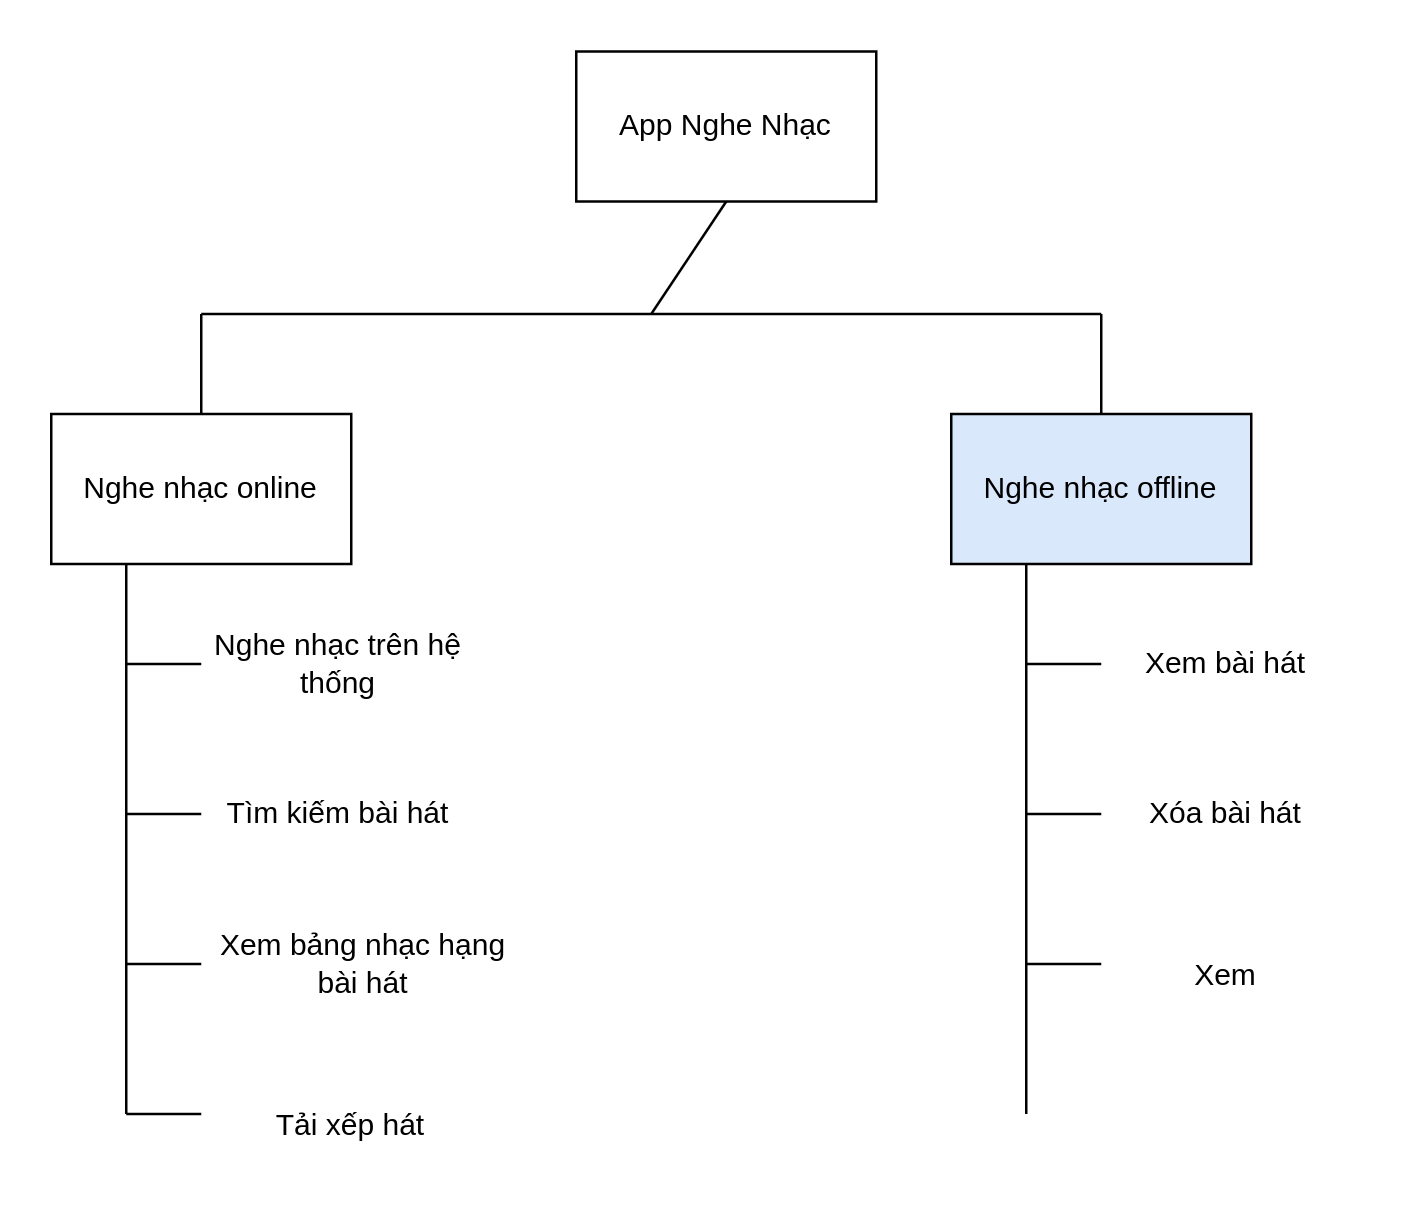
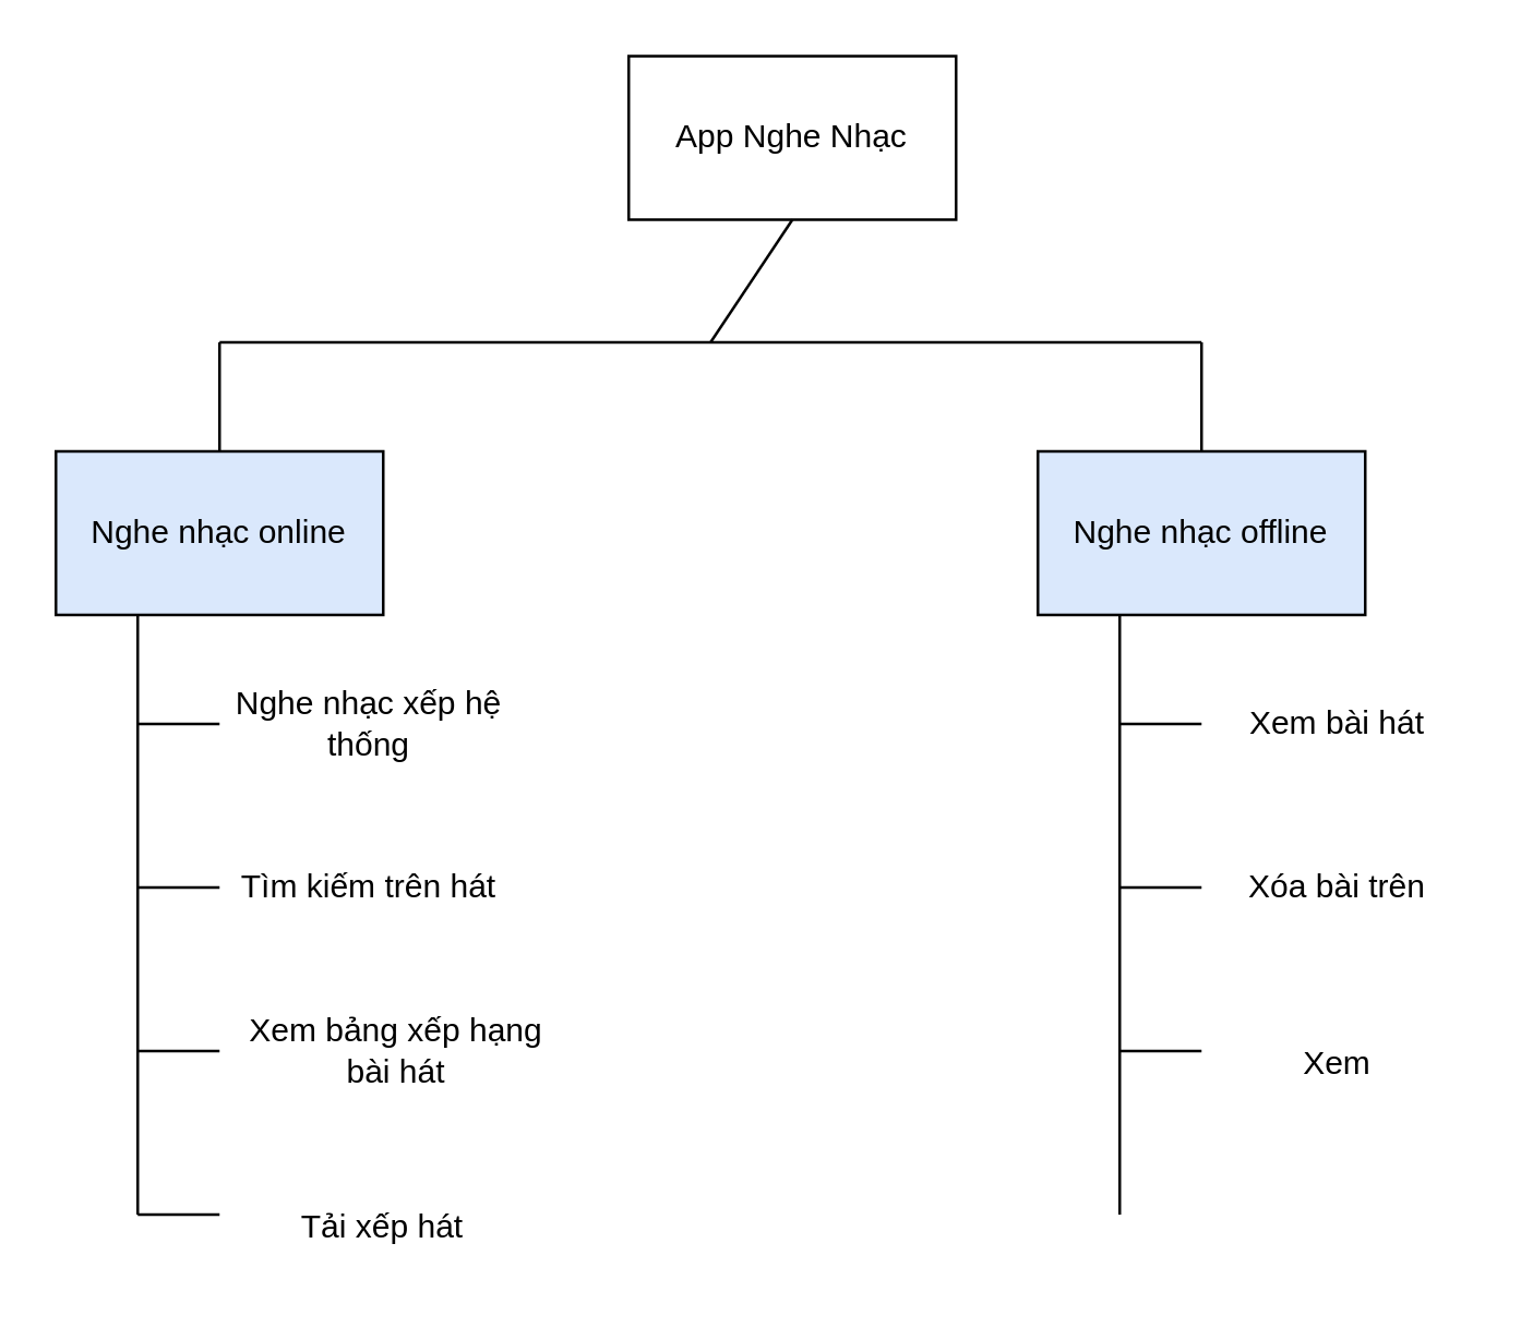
  <mxCell id="0" />
  <mxCell id="1" parent="0" />
  <mxCell id="2" value="App Nghe Nhạc" style="rounded=0;whiteSpace=wrap;html=1;" parent="1" vertex="1"><mxGeometry x="230" y="20" width="120" height="60" as="geometry" /></mxCell>
  <mxCell id="3" value="" style="endArrow=none;html=1;entryX=0.5;entryY=1;entryDx=0;entryDy=0;" parent="1" target="2" edge="1"><mxGeometry width="50" height="50" relative="1" as="geometry"><mxPoint x="260" y="125" as="sourcePoint" /><mxPoint x="310" y="125" as="targetPoint" /></mxGeometry></mxCell>
  <mxCell id="4" value="" style="endArrow=none;html=1;" parent="1" edge="1"><mxGeometry width="50" height="50" relative="1" as="geometry"><mxPoint x="80" y="125" as="sourcePoint" /><mxPoint x="440" y="125" as="targetPoint" /></mxGeometry></mxCell>
  <mxCell id="5" value="" style="endArrow=none;html=1;" parent="1" edge="1"><mxGeometry width="50" height="50" relative="1" as="geometry"><mxPoint x="80" y="125" as="sourcePoint" /><mxPoint x="80" y="165" as="targetPoint" /></mxGeometry></mxCell>
  <mxCell id="6" value="" style="endArrow=none;html=1;" parent="1" edge="1"><mxGeometry width="50" height="50" relative="1" as="geometry"><mxPoint x="440" y="125" as="sourcePoint" /><mxPoint x="440" y="165" as="targetPoint" /></mxGeometry></mxCell>
- <mxCell id="7" value="Nghe nhạc online" style="rounded=0;whiteSpace=wrap;html=1;" parent="1" vertex="1"><mxGeometry x="20" y="165" width="120" height="60" as="geometry" /></mxCell>
+ <mxCell id="7" value="Nghe nhạc online" style="rounded=0;whiteSpace=wrap;html=1;fillColor=#dae8fc;" parent="1" vertex="1"><mxGeometry x="20" y="165" width="120" height="60" as="geometry" /></mxCell>
  <mxCell id="8" value="Nghe nhạc offline" style="rounded=0;whiteSpace=wrap;html=1;fillColor=#dae8fc;" parent="1" vertex="1"><mxGeometry x="380" y="165" width="120" height="60" as="geometry" /></mxCell>
  <mxCell id="9" value="" style="endArrow=none;html=1;exitX=0.25;exitY=1;exitDx=0;exitDy=0;" parent="1" source="7" edge="1"><mxGeometry width="50" height="50" relative="1" as="geometry"><mxPoint x="260" y="175" as="sourcePoint" /><mxPoint x="50" y="445" as="targetPoint" /><Array as="points" /></mxGeometry></mxCell>
  <mxCell id="10" value="" style="endArrow=none;html=1;" parent="1" edge="1"><mxGeometry width="50" height="50" relative="1" as="geometry"><mxPoint x="50" y="265" as="sourcePoint" /><mxPoint x="80" y="265" as="targetPoint" /></mxGeometry></mxCell>
- <mxCell id="11" value="Nghe nhạc trên hệ thống" style="text;html=1;strokeColor=none;fillColor=none;align=center;verticalAlign=middle;whiteSpace=wrap;rounded=0;" parent="1" vertex="1"><mxGeometry x="80" y="245" width="110" height="40" as="geometry" /></mxCell>
+ <mxCell id="11" value="Nghe nhạc xếp hệ thống" style="text;html=1;strokeColor=none;fillColor=none;align=center;verticalAlign=middle;whiteSpace=wrap;rounded=0;" parent="1" vertex="1"><mxGeometry x="80" y="245" width="110" height="40" as="geometry" /></mxCell>
  <mxCell id="12" value="" style="endArrow=none;html=1;" parent="1" edge="1"><mxGeometry width="50" height="50" relative="1" as="geometry"><mxPoint x="50" y="325" as="sourcePoint" /><mxPoint x="80" y="325" as="targetPoint" /></mxGeometry></mxCell>
- <mxCell id="13" value="Tìm kiếm bài hát" style="text;html=1;strokeColor=none;fillColor=none;align=center;verticalAlign=middle;whiteSpace=wrap;rounded=0;" parent="1" vertex="1"><mxGeometry x="85" y="305" width="100" height="40" as="geometry" /></mxCell>
+ <mxCell id="13" value="Tìm kiếm trên hát" style="text;html=1;strokeColor=none;fillColor=none;align=center;verticalAlign=middle;whiteSpace=wrap;rounded=0;" parent="1" vertex="1"><mxGeometry x="85" y="305" width="100" height="40" as="geometry" /></mxCell>
  <mxCell id="14" value="" style="endArrow=none;html=1;" parent="1" edge="1"><mxGeometry width="50" height="50" relative="1" as="geometry"><mxPoint x="50" y="385" as="sourcePoint" /><mxPoint x="80" y="385" as="targetPoint" /></mxGeometry></mxCell>
- <mxCell id="15" value="Xem bảng nhạc hạng bài hát" style="text;html=1;strokeColor=none;fillColor=none;align=center;verticalAlign=middle;whiteSpace=wrap;rounded=0;" parent="1" vertex="1"><mxGeometry x="85" y="365" width="120" height="40" as="geometry" /></mxCell>
+ <mxCell id="15" value="Xem bảng xếp hạng bài hát" style="text;html=1;strokeColor=none;fillColor=none;align=center;verticalAlign=middle;whiteSpace=wrap;rounded=0;" parent="1" vertex="1"><mxGeometry x="85" y="365" width="120" height="40" as="geometry" /></mxCell>
  <mxCell id="16" value="Tải xếp hát" style="text;html=1;strokeColor=none;fillColor=none;align=center;verticalAlign=middle;whiteSpace=wrap;rounded=0;" parent="1" vertex="1"><mxGeometry x="85" y="435" width="110" height="30" as="geometry" /></mxCell>
  <mxCell id="17" value="" style="endArrow=none;html=1;" parent="1" edge="1"><mxGeometry width="50" height="50" relative="1" as="geometry"><mxPoint x="50" y="445" as="sourcePoint" /><mxPoint x="80" y="445" as="targetPoint" /></mxGeometry></mxCell>
  <mxCell id="18" value="" style="endArrow=none;html=1;entryX=0.25;entryY=1;entryDx=0;entryDy=0;" parent="1" target="8" edge="1"><mxGeometry width="50" height="50" relative="1" as="geometry"><mxPoint x="410" y="445" as="sourcePoint" /><mxPoint x="310" y="295" as="targetPoint" /></mxGeometry></mxCell>
  <mxCell id="19" value="" style="endArrow=none;html=1;" parent="1" edge="1"><mxGeometry width="50" height="50" relative="1" as="geometry"><mxPoint x="410" y="265" as="sourcePoint" /><mxPoint x="440" y="265" as="targetPoint" /></mxGeometry></mxCell>
  <mxCell id="20" value="Xem bài hát" style="text;html=1;strokeColor=none;fillColor=none;align=center;verticalAlign=middle;whiteSpace=wrap;rounded=0;" parent="1" vertex="1"><mxGeometry x="440" y="250" width="100" height="30" as="geometry" /></mxCell>
  <mxCell id="21" value="" style="endArrow=none;html=1;" parent="1" edge="1"><mxGeometry width="50" height="50" relative="1" as="geometry"><mxPoint x="410" y="325" as="sourcePoint" /><mxPoint x="440" y="325" as="targetPoint" /></mxGeometry></mxCell>
- <mxCell id="22" value="Xóa bài hát" style="text;html=1;strokeColor=none;fillColor=none;align=center;verticalAlign=middle;whiteSpace=wrap;rounded=0;" parent="1" vertex="1"><mxGeometry x="450" y="305" width="80" height="40" as="geometry" /></mxCell>
+ <mxCell id="22" value="Xóa bài trên" style="text;html=1;strokeColor=none;fillColor=none;align=center;verticalAlign=middle;whiteSpace=wrap;rounded=0;" parent="1" vertex="1"><mxGeometry x="450" y="305" width="80" height="40" as="geometry" /></mxCell>
  <mxCell id="23" value="" style="endArrow=none;html=1;" parent="1" edge="1"><mxGeometry width="50" height="50" relative="1" as="geometry"><mxPoint x="410" y="385" as="sourcePoint" /><mxPoint x="440" y="385" as="targetPoint" /></mxGeometry></mxCell>
  <mxCell id="24" value="Xem" style="text;html=1;strokeColor=none;fillColor=none;align=center;verticalAlign=middle;whiteSpace=wrap;rounded=0;" parent="1" vertex="1"><mxGeometry x="450" y="375" width="80" height="30" as="geometry" /></mxCell>
